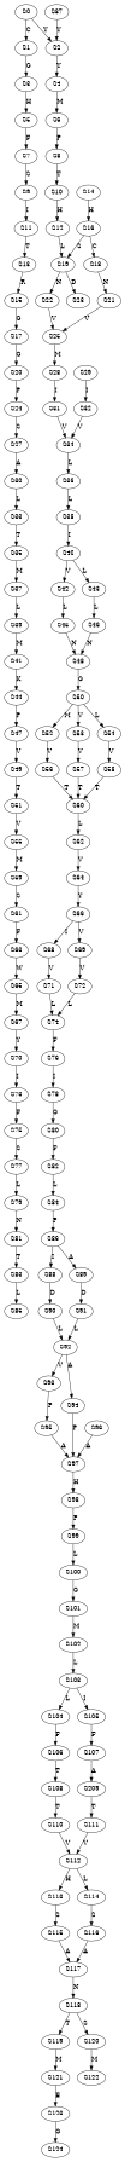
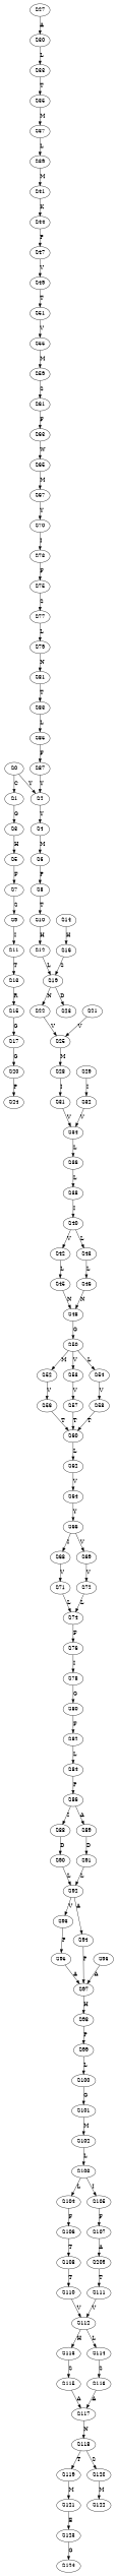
  strict digraph {
    S0
    S1
    S2
    S3
    S4
    S5
    S6
    S7
    S8
    S9
    S10
    S11
    S12
    S13
    S19
    S15
    S14
    S16
    S17
-   S18
    S20
    S21
    S22
    S23
    S24
    S25
    S27
    S28
    S30
    S31
    S29
    S32
    S33
    S34
    S35
    S36
    S37
    S38
    S39
    S40
    S41
    S42
    S43
    S44
    S45
    S46
    S47
    S48
    S49
    S50
    S51
    S52
    S53
    S54
    S55
    S56
    S57
    S58
    S59
    S60
    S61
    S62
    S63
    S64
    S65
    S66
    S67
    S68
    S69
    S70
    S71
    S72
    S73
    S74
    S75
    S76
    S77
    S78
    S79
    S80
    S81
    S82
    S83
    S84
    S85
    S86
    S87
    S88
    S89
    S90
    S91
    S92
    S93
    S94
    S95
    S97
    S96
    S98
    S99
    S100
    S101
    S102
    S103
    S104
    S105
    S106
    S107
    S108
    n109 [label=S209]
    S110
    S111
    S112
    S113
    S114
    S115
    S116
    S117
    S118
    S119
    S120
    S121
    S122
    S123
    S124
    S0 -> S1 [label=C]
    S0 -> S2 [label=Y]
    S1 -> S3 [label=G]
    S2 -> S4 [label=Y]
    S3 -> S5 [label=H]
    S4 -> S6 [label=M]
    S5 -> S7 [label=F]
    S6 -> S8 [label=P]
    S7 -> S9 [label=S]
    S8 -> S10 [label=T]
    S9 -> S11 [label=I]
    S10 -> S12 [label=H]
    S11 -> S13 [label=T]
    S12 -> S19 [label=L]
    S13 -> S15 [label=R]
    S19 -> S22 [label=N]
    S19 -> S23 [label=D]
    S15 -> S17 [label=G]
    S14 -> S16 [label=H]
    S16 -> S19 [label=S]
-   S16 -> S18 [label=C]
    S17 -> S20 [label=G]
-   S18 -> S21 [label=N]
    S20 -> S24 [label=P]
    S21 -> S25 [label=V]
    S22 -> S25 [label=V]
-   S24 -> S27 [label=S]
    S25 -> S28 [label=M]
    S27 -> S30 [label=A]
    S28 -> S31 [label=I]
    S30 -> S33 [label=L]
    S31 -> S34 [label=V]
    S29 -> S32 [label=I]
    S32 -> S34 [label=V]
    S33 -> S35 [label=T]
    S34 -> S36 [label=L]
    S35 -> S37 [label=M]
    S36 -> S38 [label=L]
    S37 -> S39 [label=L]
    S38 -> S40 [label=I]
    S39 -> S41 [label=M]
    S40 -> S42 [label=V]
    S40 -> S43 [label=L]
    S41 -> S44 [label=K]
    S42 -> S45 [label=L]
    S43 -> S46 [label=L]
    S44 -> S47 [label=P]
    S45 -> S48 [label=N]
    S46 -> S48 [label=N]
    S47 -> S49 [label=V]
    S48 -> S50 [label=G]
    S49 -> S51 [label=T]
    S50 -> S52 [label=M]
    S50 -> S53 [label=V]
    S50 -> S54 [label=L]
    S51 -> S55 [label=V]
    S52 -> S56 [label=V]
    S53 -> S57 [label=V]
    S54 -> S58 [label=V]
    S55 -> S59 [label=M]
    S56 -> S60 [label=T]
    S57 -> S60 [label=T]
    S58 -> S60 [label=T]
    S59 -> S61 [label=S]
    S60 -> S62 [label=L]
    S61 -> S63 [label=F]
    S62 -> S64 [label=V]
    S63 -> S65 [label=W]
    S64 -> S66 [label=Y]
    S65 -> S67 [label=M]
    S66 -> S68 [label=I]
    S66 -> S69 [label=V]
    S67 -> S70 [label=Y]
    S68 -> S71 [label=V]
    S69 -> S72 [label=V]
    S70 -> S73 [label=I]
    S71 -> S74 [label=L]
    S72 -> S74 [label=L]
    S73 -> S75 [label=F]
    S74 -> S76 [label=F]
    S75 -> S77 [label=S]
    S76 -> S78 [label=I]
    S77 -> S79 [label=L]
    S78 -> S80 [label=G]
    S79 -> S81 [label=N]
    S80 -> S82 [label=F]
    S81 -> S83 [label=T]
    S82 -> S84 [label=L]
    S83 -> S85 [label=L]
    S84 -> S86 [label=P]
+   S85 -> S87 [label=F]
    S86 -> S88 [label=I]
    S86 -> S89 [label=A]
    S87 -> S2 [label=Y]
    S88 -> S90 [label=D]
    S89 -> S91 [label=D]
    S90 -> S92 [label=L]
    S91 -> S92 [label=L]
    S92 -> S93 [label=V]
    S92 -> S94 [label=A]
    S93 -> S95 [label=P]
    S94 -> S97 [label=P]
    S95 -> S97 [label=A]
    S97 -> S98 [label=H]
    S96 -> S97 [label=A]
    S98 -> S99 [label=P]
    S99 -> S100 [label=L]
    S100 -> S101 [label=G]
    S101 -> S102 [label=M]
    S102 -> S103 [label=L]
    S103 -> S104 [label=L]
    S103 -> S105 [label=I]
    S104 -> S106 [label=F]
    S105 -> S107 [label=F]
    S106 -> S108 [label=T]
    S107 -> n109 [label=A]
    S108 -> S110 [label=T]
    n109 -> S111 [label=T]
    S110 -> S112 [label=V]
    S111 -> S112 [label=V]
    S112 -> S113 [label=H]
    S112 -> S114 [label=L]
    S113 -> S115 [label=S]
    S114 -> S116 [label=S]
    S115 -> S117 [label=A]
    S116 -> S117 [label=A]
    S117 -> S118 [label=N]
    S118 -> S119 [label=T]
    S118 -> S120 [label=S]
    S119 -> S121 [label=M]
    S120 -> S122 [label=M]
    S121 -> S123 [label=E]
    S123 -> S124 [label=G]
  }
